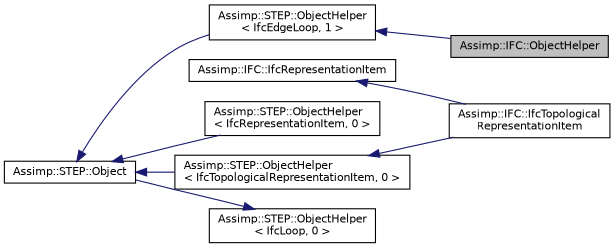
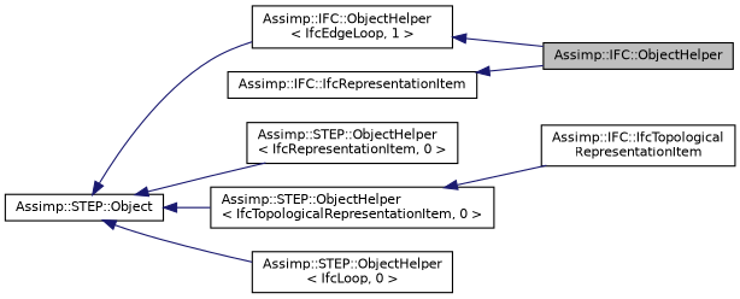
  digraph {
    rankdir=LR
    node [color=black fillcolor=white fontname=Helvetica fontsize=10 shape=record style=filled]
    edge [color=midnightblue dir=back fontname=Helvetica fontsize=10 labelfontname=Helvetica labelfontsize=10 style=solid]
    n1 [fillcolor=grey75 fontcolor=black height=0.2 label="Assimp::IFC::ObjectHelper" width=0.4]
    n2 [height=0.2 label="Assimp::IFC::IfcTopological\lRepresentationItem" width=0.4]
    n3 [height=0.2 label="Assimp::IFC::IfcRepresentationItem" width=0.4]
    n4 [height=0.2 label="Assimp::STEP::ObjectHelper\l\< IfcRepresentationItem, 0 \>" width=0.4]
    n5 [height=0.2 label="Assimp::STEP::Object" width=0.4]
    n6 [height=0.2 label="Assimp::STEP::ObjectHelper\l\< IfcTopologicalRepresentationItem, 0 \>" width=0.4]
    n7 [height=0.2 label="Assimp::STEP::ObjectHelper\l\< IfcLoop, 0 \>" width=0.4]
-   n8 [height=0.2 label="Assimp::STEP::ObjectHelper\l\< IfcEdgeLoop, 1 \>" width=0.4]
-   n3 -> n2
+   n8 [height=0.2 label="Assimp::IFC::ObjectHelper\l\< IfcEdgeLoop, 1 \>" width=0.4]
+   n3 -> n1
    n5 -> n4
    n5 -> n6
-   n7 -> n5
+   n5 -> n7
    n5 -> n8
    n6 -> n2
    n8 -> n1
  }
